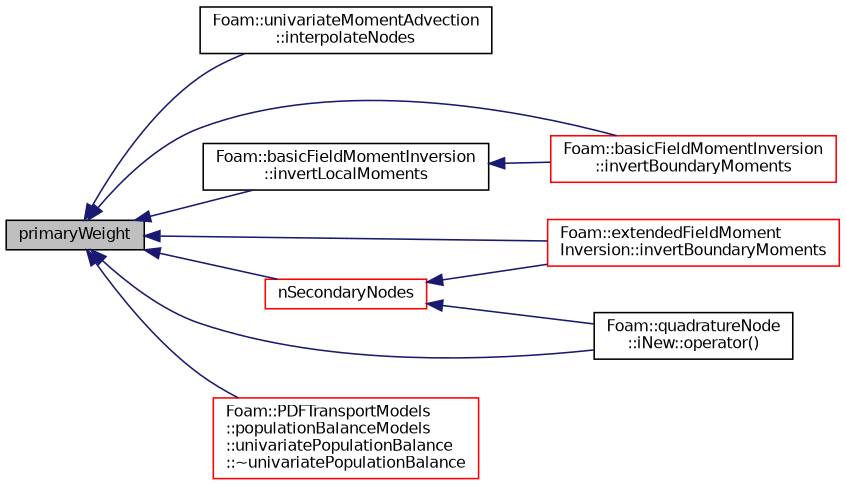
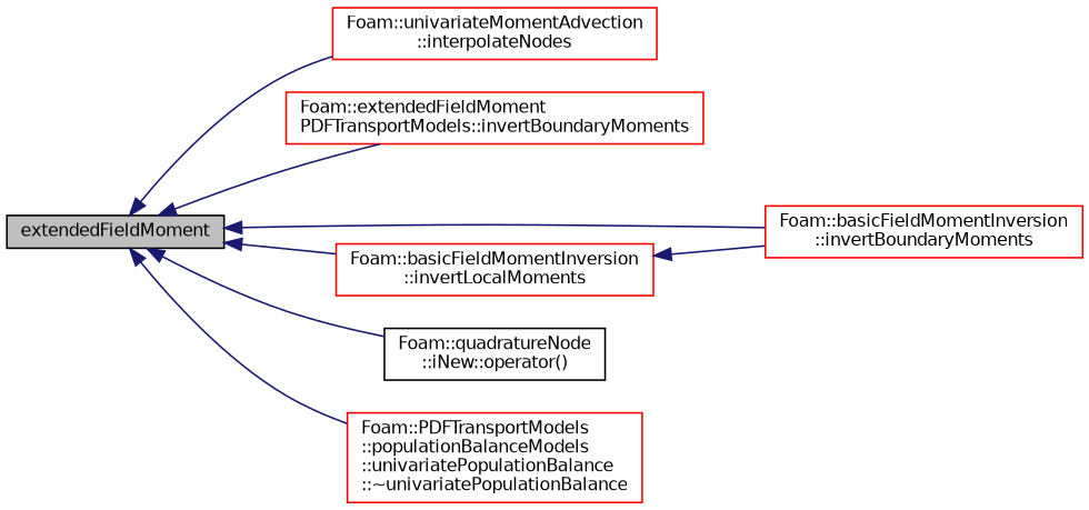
  digraph {
    rankdir=LR
    node [color=red fontname=Helvetica fontsize=10 shape=record]
    edge [color=midnightblue dir=back fontname=Helvetica fontsize=10 labelfontname=Helvetica labelfontsize=10 style=solid]
-   n1 [color=black fillcolor=grey75 fontcolor=black height=0.2 label=primaryWeight style=filled width=0.4]
-   n2 [color=black height=0.2 label="Foam::univariateMomentAdvection\l::interpolateNodes" width=0.4]
-   n3 [height=0.2 label="Foam::extendedFieldMoment\lInversion::invertBoundaryMoments" width=0.4]
+   n1 [color=black fillcolor=grey75 fontcolor=black height=0.2 label=extendedFieldMoment style=filled width=0.4]
+   n2 [height=0.2 label="Foam::univariateMomentAdvection\l::interpolateNodes" width=0.4]
+   n3 [height=0.2 label="Foam::extendedFieldMoment\lPDFTransportModels::invertBoundaryMoments" width=0.4]
    n4 [height=0.2 label="Foam::basicFieldMomentInversion\l::invertBoundaryMoments" width=0.4]
-   n5 [color=black height=0.2 label="Foam::basicFieldMomentInversion\l::invertLocalMoments" width=0.4]
-   n6 [height=0.2 label=nSecondaryNodes width=0.4]
+   n5 [height=0.2 label="Foam::basicFieldMomentInversion\l::invertLocalMoments" width=0.4]
    n7 [color=black height=0.2 label="Foam::quadratureNode\l::iNew::operator()" width=0.4]
    n8 [height=0.2 label="Foam::PDFTransportModels\l::populationBalanceModels\l::univariatePopulationBalance\l::~univariatePopulationBalance" width=0.4]
    n1 -> n2
    n1 -> n3
    n1 -> n4
    n1 -> n5
-   n1 -> n6
    n1 -> n7
    n1 -> n8
    n5 -> n4
-   n6 -> n3
-   n6 -> n7
  }
